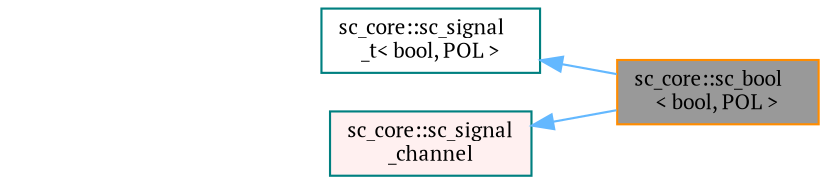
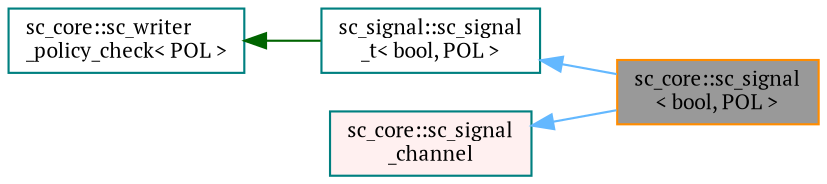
  digraph {
    fontname="PT Serif"
    rankdir=LR
    node [color=teal fillcolor=white fontname="PT Serif" fontsize=10 shape=box style=filled]
    edge [color=steelblue1 dir=back fontname="PT Serif" fontsize=10 labelfontname=FreeSans labelfontsize=10 style=solid]
-   n1 [color=darkorange fillcolor=grey60 fontcolor=black height=0.2 label="sc_core::sc_bool\l\< bool, POL \>" width=0.4]
-   n2 [height=0.2 label="sc_core::sc_signal\l_t\< bool, POL \>" width=0.4]
+   n1 [color=darkorange fillcolor=grey60 fontcolor=black height=0.2 label="sc_core::sc_signal\l\< bool, POL \>" width=0.4]
+   n2 [height=0.2 label="sc_signal::sc_signal\l_t\< bool, POL \>" width=0.4]
    n3 [fillcolor="#FFF0F0" height=0.2 label="sc_core::sc_signal\l_channel" width=0.4]
+   n4 [height=0.2 label="sc_core::sc_writer\l_policy_check\< POL \>" width=0.4]
    n2 -> n1
    n3 -> n1
+   n4 -> n2 [color=darkgreen]
  }
